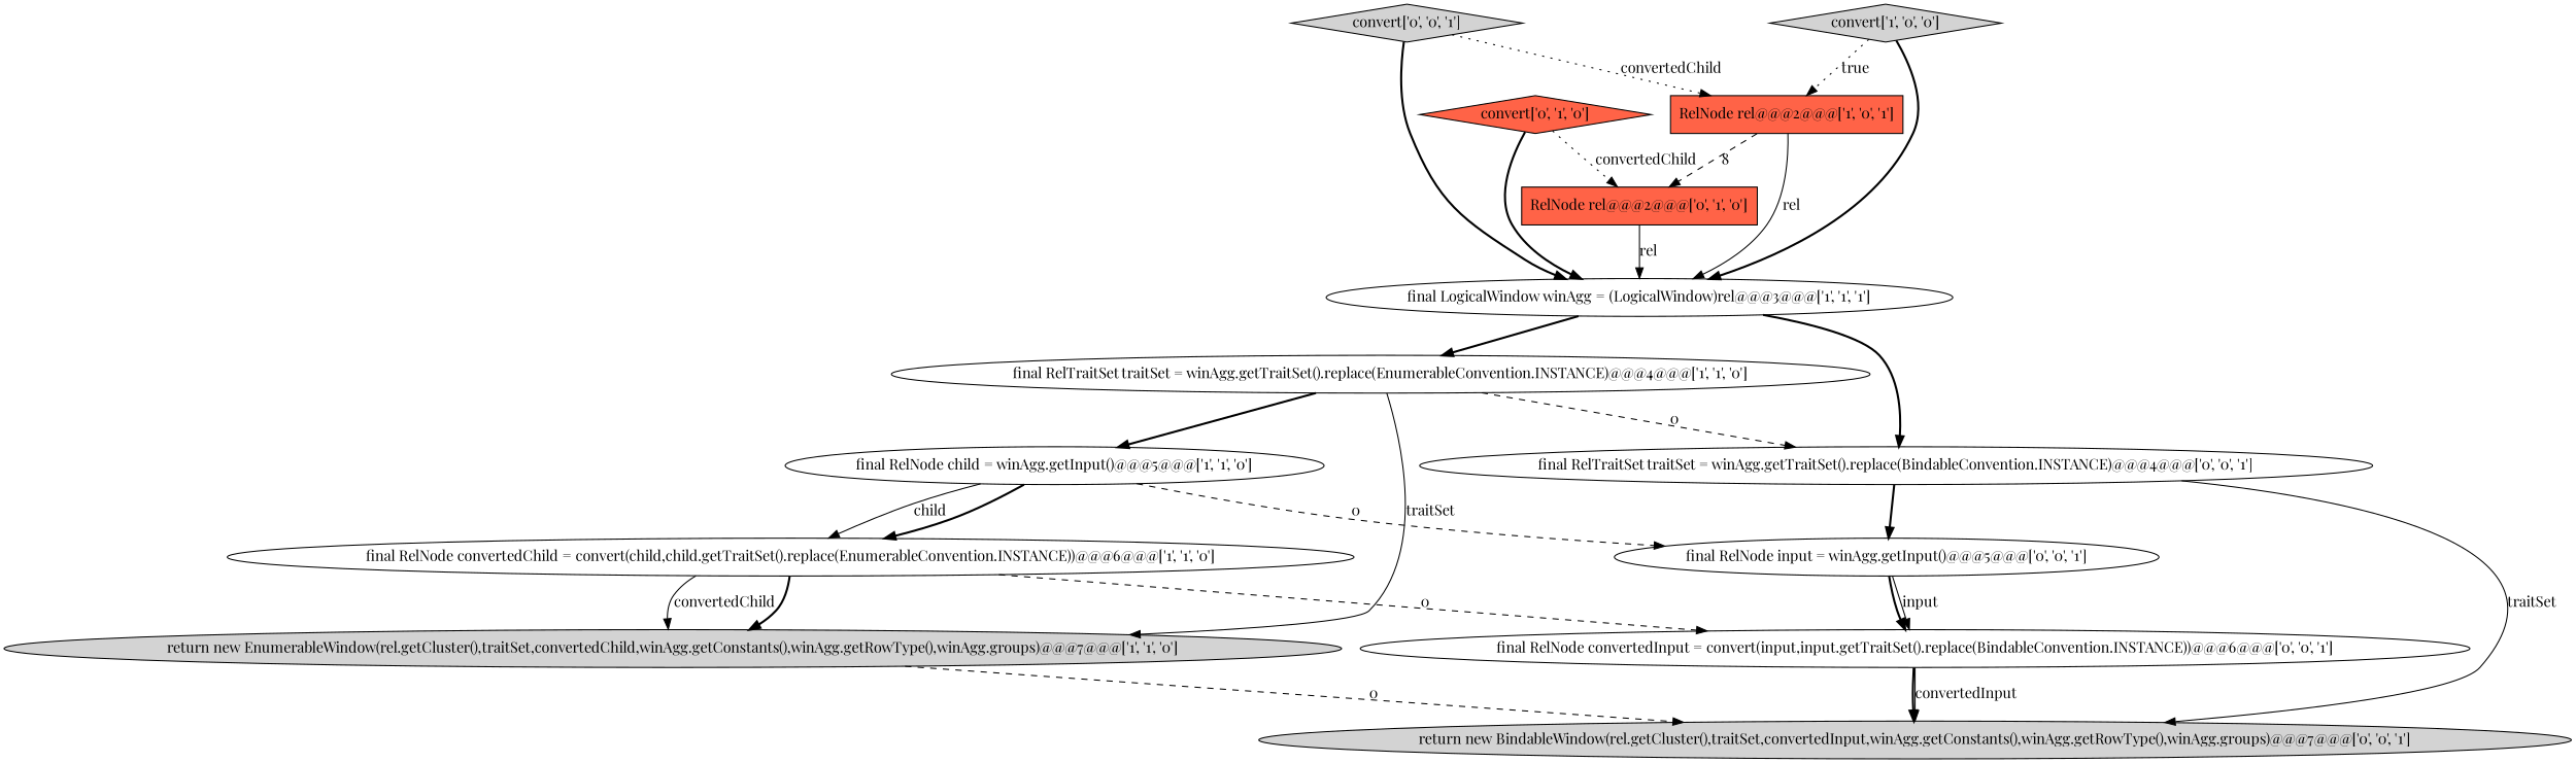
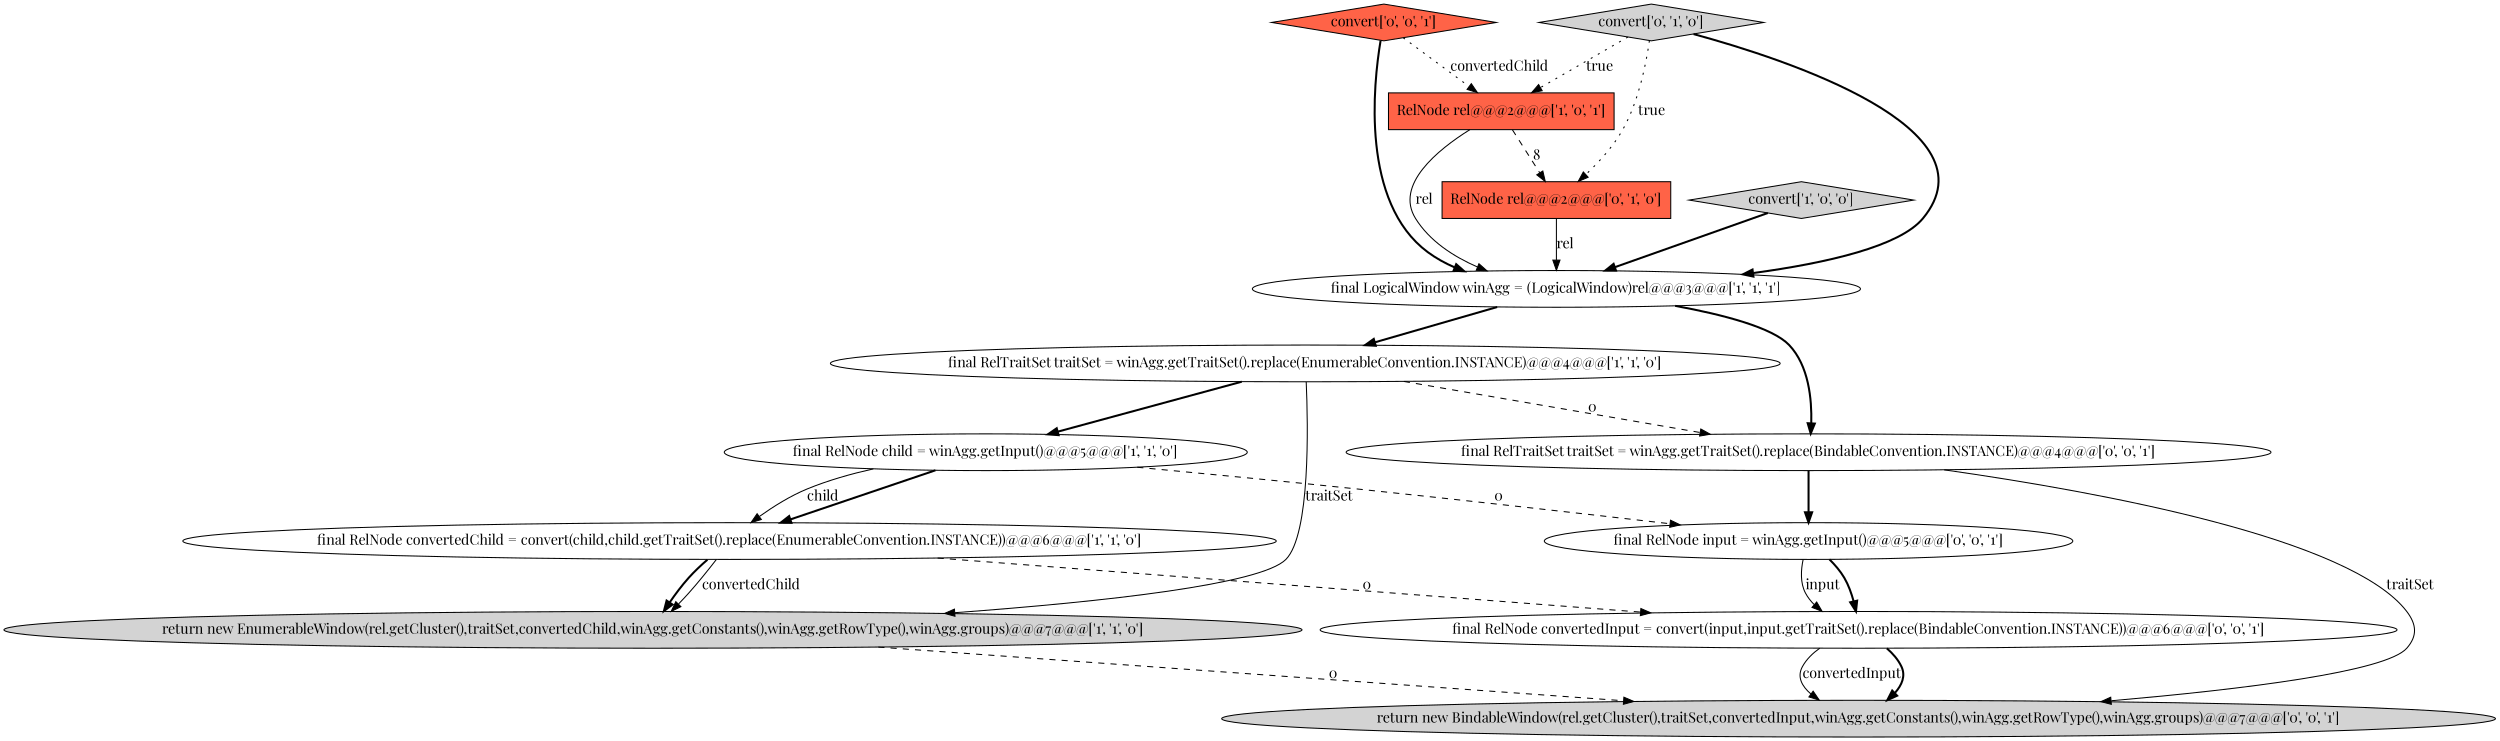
  digraph {
    fontname="Playfair Display"
    node [fillcolor=white fontname="Playfair Display" shape=ellipse style=filled]
    edge [fontname="Playfair Display" style=bold]
    n1 [label="final RelNode child = winAgg.getInput()@@@5@@@['1', '1', '0']"]
    n2 [label="final RelNode input = winAgg.getInput()@@@5@@@['0', '0', '1']"]
    n3 [label="final RelNode convertedChild = convert(child,child.getTraitSet().replace(EnumerableConvention.INSTANCE))@@@6@@@['1', '1', '0']"]
    n4 [label="final RelNode convertedInput = convert(input,input.getTraitSet().replace(BindableConvention.INSTANCE))@@@6@@@['0', '0', '1']"]
    n5 [fillcolor=lightgray label="return new EnumerableWindow(rel.getCluster(),traitSet,convertedChild,winAgg.getConstants(),winAgg.getRowType(),winAgg.groups)@@@7@@@['1', '1', '0']"]
    n6 [label="final RelTraitSet traitSet = winAgg.getTraitSet().replace(BindableConvention.INSTANCE)@@@4@@@['0', '0', '1']"]
    n7 [fillcolor=lightgray label="return new BindableWindow(rel.getCluster(),traitSet,convertedInput,winAgg.getConstants(),winAgg.getRowType(),winAgg.groups)@@@7@@@['0', '0', '1']"]
    n8 [fillcolor=tomato label="RelNode rel@@@2@@@['0', '1', '0']" shape=box]
    n9 [label="final LogicalWindow winAgg = (LogicalWindow)rel@@@3@@@['1', '1', '1']"]
    n10 [label="final RelTraitSet traitSet = winAgg.getTraitSet().replace(EnumerableConvention.INSTANCE)@@@4@@@['1', '1', '0']"]
    n11 [fillcolor=tomato label="RelNode rel@@@2@@@['1', '0', '1']" shape=box]
-   n12 [fillcolor=lightgray label="convert['0', '0', '1']" shape=diamond]
+   n12 [fillcolor=tomato label="convert['0', '0', '1']" shape=diamond]
    n13 [fillcolor=lightgray label="convert['1', '0', '0']" shape=diamond]
-   n14 [fillcolor=tomato label="convert['0', '1', '0']" shape=diamond]
+   n14 [fillcolor=lightgray label="convert['0', '1', '0']" shape=diamond]
    n1 -> n2 [label=0 style=dashed]
    n1 -> n3
    n1 -> n3 [label=child style=solid]
    n2 -> n4
    n2 -> n4 [label=input style=solid]
    n3 -> n4 [label=0 style=dashed]
    n3 -> n5 [label=convertedChild style=solid]
    n3 -> n5
    n4 -> n7 [label=convertedInput style=solid]
    n4 -> n7
    n5 -> n7 [label=0 style=dashed]
    n6 -> n2
    n6 -> n7 [label=traitSet style=solid]
    n8 -> n9 [label=rel style=solid]
    n9 -> n6
    n9 -> n10
    n10 -> n1
    n10 -> n5 [label=traitSet style=solid]
    n10 -> n6 [label=0 style=dashed]
    n11 -> n8 [label=8 style=dashed]
    n11 -> n9 [label=rel style=solid]
    n12 -> n9
    n12 -> n11 [label=convertedChild style=dotted]
    n13 -> n9
-   n13 -> n11 [label=true style=dotted]
-   n14 -> n8 [label=convertedChild style=dotted]
+   n14 -> n11 [label=true style=dotted]
+   n14 -> n8 [label=true style=dotted]
    n14 -> n9
  }
